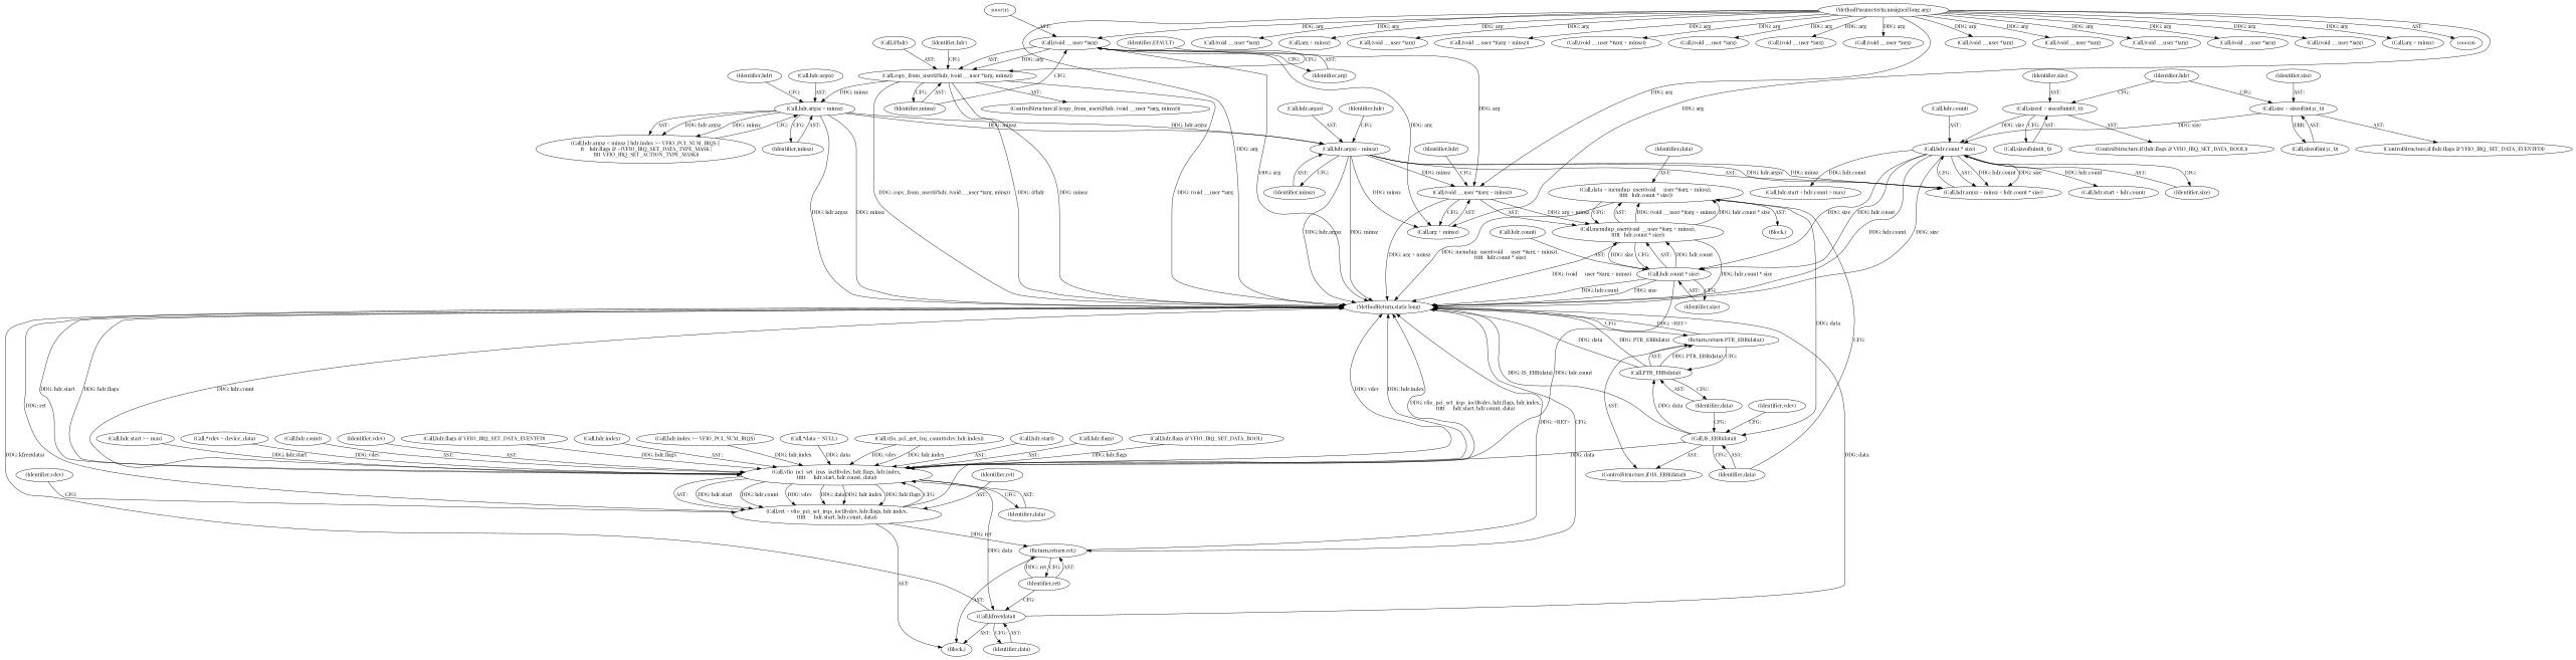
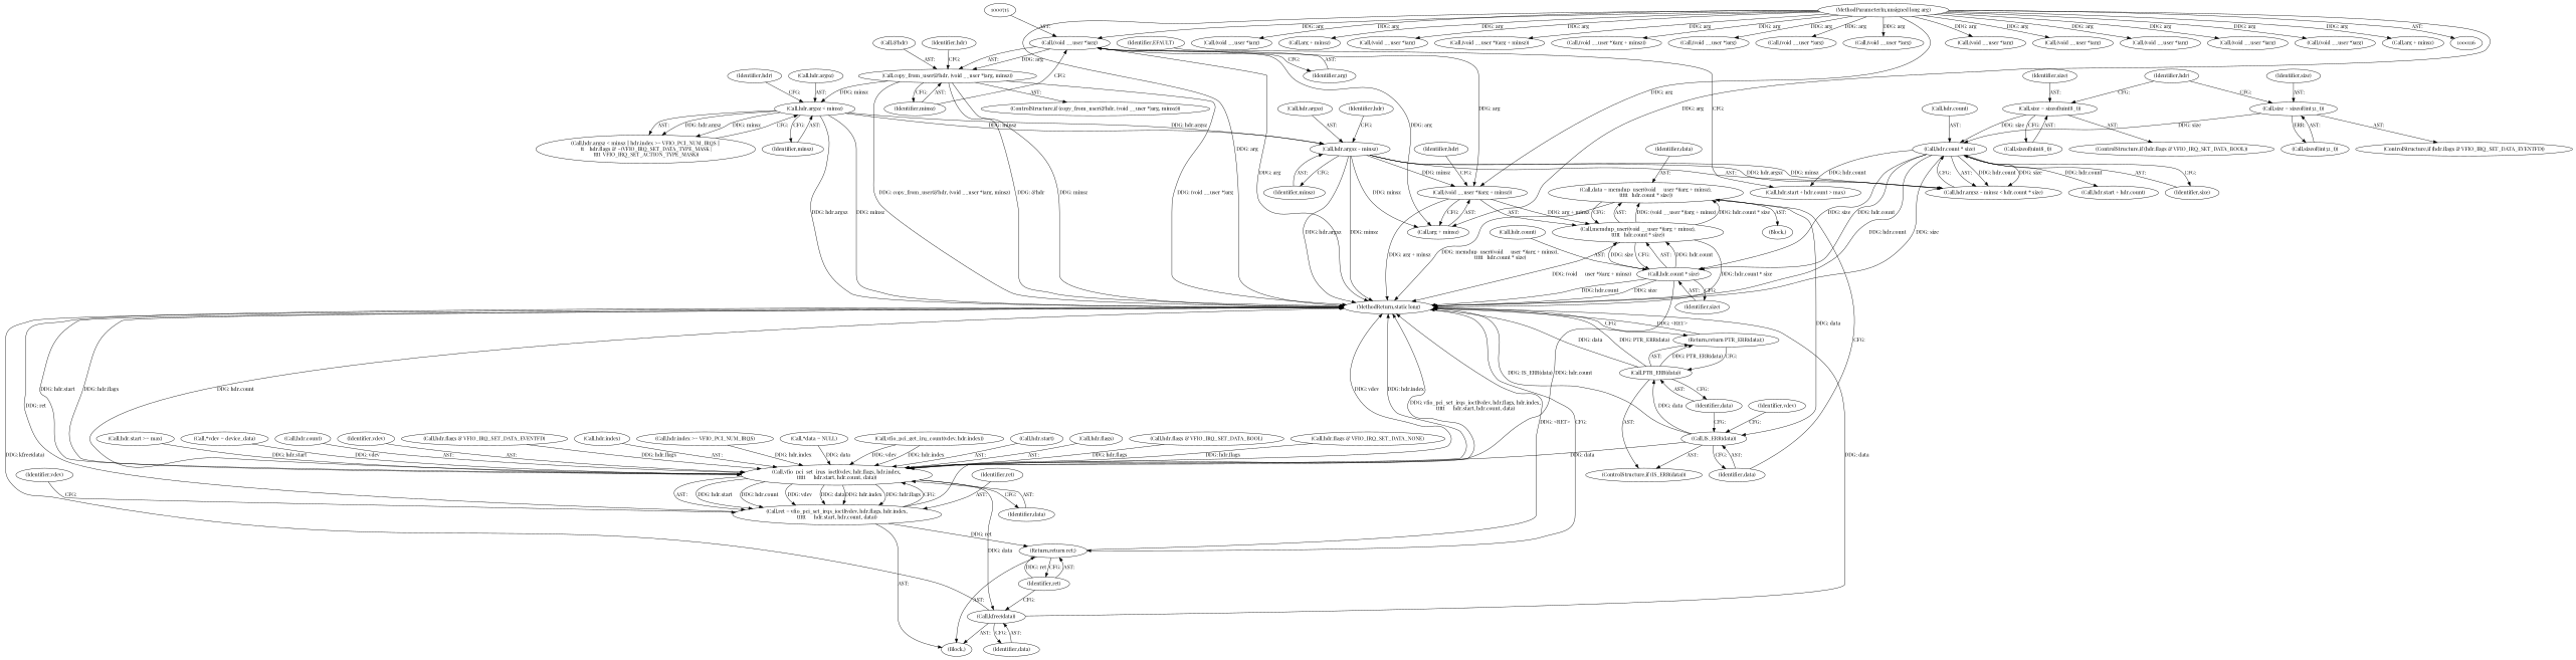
  digraph {
    fontname="Playfair Display"
    node [fontname="Playfair Display"]
    edge [fontname="Playfair Display"]
    n1 [label="(Call,data = memdup_user((void __user *)(arg + minsz),\n\t\t\t\t\t   hdr.count * size))"]
    n2 [label="(Call,memdup_user((void __user *)(arg + minsz),\n\t\t\t\t\t   hdr.count * size))"]
    n3 [label="(Call,IS_ERR(data))"]
    n4 [label="(Block,)"]
    n5 [label="(MethodReturn,static long)"]
    n6 [label="(Call,hdr.count * size)"]
    n7 [label="(Call,vfio_pci_set_irqs_ioctl(vdev, hdr.flags, hdr.index,\n\t\t\t\t\t      hdr.start, hdr.count, data))"]
    n8 [label="(Call,PTR_ERR(data))"]
    n9 [label="(ControlStructure,if (IS_ERR(data)))"]
    n10 [label="(Identifier,data)"]
    n11 [label="(Return,return PTR_ERR(data);)"]
    n12 [label="(Return,return ret;)"]
    n13 [label="(Identifier,size)"]
    n14 [label="(Call,(void __user *)(arg + minsz))"]
    n15 [label="(Call,arg + minsz)"]
    n16 [label="(Call,(void __user *)arg)"]
    n17 [label="(Call,copy_from_user(&hdr, (void __user *)arg, minsz))"]
    n18 [label="(Identifier,arg)"]
    n19 [label="(Call,hdr.argsz < minsz)"]
    n20 [label="(ControlStructure,if (copy_from_user(&hdr, (void __user *)arg, minsz)))"]
    n21 [label="(Identifier,minsz)"]
    n22 [label="(MethodParameterIn,unsigned long arg)"]
    n23 [label="(Call,(void __user *)arg)"]
    n24 [label="(Call,arg + minsz)"]
    n25 [label="(Call,(void __user *)arg)"]
    n26 [label="(Call,(void __user *)(arg + minsz))"]
    n27 [label="(Call,(void __user *)(arg + minsz))"]
    n28 [label="(Call,(void __user *)arg)"]
    n29 [label="(Call,(void __user *)arg)"]
    n30 [label="(Call,(void __user *)arg)"]
    n31 [label="(Call,(void __user *)arg)"]
    n32 [label="(Call,(void __user *)arg)"]
    n33 [label="(Call,(void __user *)arg)"]
    n34 [label="(Call,(void __user *)arg)"]
    n35 [label="(Call,(void __user *)arg)"]
    n36 [label="(Call,arg + minsz)"]
    1000116
    n38 [label="(Call,hdr.argsz - minsz)"]
    n39 [label="(Call,hdr.argsz - minsz < hdr.count * size)"]
    n40 [label="(Identifier,minsz)"]
    n41 [label="(Call,hdr.count * size)"]
    n42 [label="(Call,hdr.argsz < minsz || hdr.index >= VFIO_PCI_NUM_IRQS ||\n \t\t    hdr.flags & ~(VFIO_IRQ_SET_DATA_TYPE_MASK |\n \t\t\t\t  VFIO_IRQ_SET_ACTION_TYPE_MASK))"]
    n43 [label="(Identifier,minsz)"]
    n44 [label="(Call,ret = vfio_pci_set_irqs_ioctl(vdev, hdr.flags, hdr.index,\n\t\t\t\t\t      hdr.start, hdr.count, data))"]
    n45 [label="(Call,kfree(data))"]
    n46 [label="(Identifier,data)"]
    n47 [label="(Call,hdr.start + hdr.count)"]
    n48 [label="(Call,hdr.start + hdr.count > max)"]
    n49 [label="(Identifier,size)"]
    n50 [label="(Call,size = sizeof(int32_t))"]
    n51 [label="(Call,sizeof(int32_t))"]
    n52 [label="(ControlStructure,if (hdr.flags & VFIO_IRQ_SET_DATA_EVENTFD))"]
-   n53 [label="(Call,sizeof = sizeof(uint8_t))"]
+   n53 [label="(Call,size = sizeof(uint8_t))"]
    n54 [label="(Call,sizeof(uint8_t))"]
    n55 [label="(ControlStructure,if (hdr.flags & VFIO_IRQ_SET_DATA_BOOL))"]
    n56 [label="(Identifier,data)"]
    n57 [label="(Block,)"]
    n58 [label="(Identifier,data)"]
    n59 [label="(Identifier,ret)"]
    n60 [label="(Call,hdr.start >= max)"]
    n61 [label="(Identifier,size)"]
    n62 [label="(Call,hdr.argsz)"]
    n63 [label="(Call,*vdev = device_data)"]
    n64 [label="(Call,hdr.count)"]
    n65 [label="(Call,hdr.count)"]
    n66 [label="(Identifier,EFAULT)"]
    n67 [label="(Identifier,vdev)"]
    n68 [label="(Identifier,ret)"]
    n69 [label="(Call,hdr.flags & VFIO_IRQ_SET_DATA_EVENTFD)"]
    n70 [label="(Identifier,vdev)"]
    n71 [label="(Identifier,hdr)"]
    n72 [label="(Call,hdr.index)"]
    n73 [label="(Call,hdr.argsz)"]
    n74 [label="(Call,&hdr)"]
    n75 [label="(Identifier,hdr)"]
    n76 [label="(Call,hdr.index >= VFIO_PCI_NUM_IRQS)"]
    n77 [label="(Identifier,data)"]
    n78 [label="(Call,*data = NULL)"]
    n79 [label="(Call,vfio_pci_get_irq_count(vdev, hdr.index))"]
    n80 [label="(Identifier,hdr)"]
    n81 [label="(Identifier,hdr)"]
    n82 [label="(Identifier,vdev)"]
    n83 [label="(Call,hdr.start)"]
    n84 [label="(Call,hdr.flags)"]
    n85 [label="(Call,hdr.flags & VFIO_IRQ_SET_DATA_BOOL)"]
    n86 [label="(Identifier,size)"]
    n87 [label="(Call,hdr.count)"]
    n88 [label="(Identifier,hdr)"]
+   n89 [label="(Call,hdr.flags & VFIO_IRQ_SET_DATA_NONE)"]
    1000715
    n1 -> n2 [label="CFG: "]
    n1 -> n3 [label="DDG: data"]
    n1 -> n4 [label="AST: "]
    n1 -> n5 [label="DDG: memdup_user((void __user *)(arg + minsz),\n\t\t\t\t\t   hdr.count * size)"]
    n2 -> n1 [label="AST: "]
    n2 -> n1 [label="DDG: (void __user *)(arg + minsz)"]
    n2 -> n1 [label="DDG: hdr.count * size"]
    n2 -> n5 [label="DDG: hdr.count * size"]
    n2 -> n5 [label="DDG: (void __user *)(arg + minsz)"]
    n2 -> n6 [label="CFG: "]
    n3 -> n5 [label="DDG: IS_ERR(data)"]
    n3 -> n7 [label="DDG: data"]
    n3 -> n8 [label="DDG: data"]
    n3 -> n9 [label="AST: "]
    n3 -> n10 [label="CFG: "]
    n5 -> n11 [label="CFG: "]
    n5 -> n12 [label="CFG: "]
    n6 -> n2 [label="AST: "]
    n6 -> n2 [label="DDG: hdr.count"]
    n6 -> n2 [label="DDG: size"]
    n6 -> n5 [label="DDG: hdr.count"]
    n6 -> n5 [label="DDG: size"]
    n6 -> n7 [label="DDG: hdr.count"]
    n6 -> n13 [label="CFG: "]
    n7 -> n5 [label="DDG: hdr.index"]
    n7 -> n5 [label="DDG: hdr.start"]
    n7 -> n5 [label="DDG: hdr.flags"]
    n7 -> n5 [label="DDG: hdr.count"]
    n7 -> n5 [label="DDG: vdev"]
    n7 -> n44 [label="AST: "]
    n7 -> n44 [label="DDG: hdr.start"]
    n7 -> n44 [label="DDG: hdr.count"]
    n7 -> n44 [label="DDG: vdev"]
    n7 -> n44 [label="DDG: data"]
    n7 -> n44 [label="DDG: hdr.index"]
    n7 -> n44 [label="DDG: hdr.flags"]
    n7 -> n45 [label="DDG: data"]
    n7 -> n46 [label="CFG: "]
    n8 -> n5 [label="DDG: PTR_ERR(data)"]
    n8 -> n5 [label="DDG: data"]
    n8 -> n11 [label="AST: "]
    n8 -> n11 [label="DDG: PTR_ERR(data)"]
    n8 -> n56 [label="CFG: "]
    n10 -> n1 [label="CFG: "]
    n10 -> n3 [label="AST: "]
    n11 -> n5 [label="DDG: <RET>"]
    n11 -> n8 [label="CFG: "]
-   n11 -> n9 [label="AST: "]
+   n8 -> n9 [label="AST: "]
    n12 -> n5 [label="DDG: <RET>"]
    n12 -> n57 [label="AST: "]
    n12 -> n59 [label="CFG: "]
    n13 -> n6 [label="AST: "]
    n14 -> n2 [label="AST: "]
    n14 -> n2 [label="DDG: arg + minsz"]
    n14 -> n5 [label="DDG: arg + minsz"]
    n14 -> n15 [label="CFG: "]
    n15 -> n14 [label="AST: "]
    n16 -> n5 [label="DDG: arg"]
    n16 -> n14 [label="DDG: arg"]
    n16 -> n15 [label="DDG: arg"]
    n16 -> n17 [label="AST: "]
    n16 -> n17 [label="DDG: arg"]
    n16 -> n18 [label="CFG: "]
    n17 -> n5 [label="DDG: (void __user *)arg"]
    n17 -> n5 [label="DDG: copy_from_user(&hdr, (void __user *)arg, minsz)"]
    n17 -> n5 [label="DDG: &hdr"]
    n17 -> n5 [label="DDG: minsz"]
    n17 -> n19 [label="DDG: minsz"]
    n17 -> n20 [label="AST: "]
    n17 -> n21 [label="CFG: "]
    n18 -> n16 [label="AST: "]
    n19 -> n5 [label="DDG: hdr.argsz"]
    n19 -> n5 [label="DDG: minsz"]
    n19 -> n38 [label="DDG: hdr.argsz"]
    n19 -> n38 [label="DDG: minsz"]
    n19 -> n42 [label="AST: "]
    n19 -> n42 [label="DDG: hdr.argsz"]
    n19 -> n42 [label="DDG: minsz"]
    n19 -> n43 [label="CFG: "]
    n21 -> n16 [label="CFG: "]
    n21 -> n17 [label="AST: "]
    n22 -> n5 [label="DDG: arg"]
    n22 -> n14 [label="DDG: arg"]
    n22 -> n15 [label="DDG: arg"]
    n22 -> n16 [label="DDG: arg"]
    n22 -> n23 [label="DDG: arg"]
    n22 -> n24 [label="DDG: arg"]
    n22 -> n25 [label="DDG: arg"]
    n22 -> n26 [label="DDG: arg"]
    n22 -> n27 [label="DDG: arg"]
    n22 -> n28 [label="DDG: arg"]
    n22 -> n29 [label="DDG: arg"]
    n22 -> n30 [label="DDG: arg"]
    n22 -> n31 [label="DDG: arg"]
    n22 -> n32 [label="DDG: arg"]
    n22 -> n33 [label="DDG: arg"]
    n22 -> n34 [label="DDG: arg"]
    n22 -> n35 [label="DDG: arg"]
    n22 -> n36 [label="DDG: arg"]
    n22 -> 1000116 [label="AST: "]
    n38 -> n5 [label="DDG: hdr.argsz"]
    n38 -> n5 [label="DDG: minsz"]
    n38 -> n14 [label="DDG: minsz"]
    n38 -> n15 [label="DDG: minsz"]
    n38 -> n39 [label="AST: "]
    n38 -> n39 [label="DDG: hdr.argsz"]
    n38 -> n39 [label="DDG: minsz"]
    n38 -> n40 [label="CFG: "]
    n39 -> n41 [label="CFG: "]
    n40 -> n38 [label="AST: "]
    n41 -> n5 [label="DDG: hdr.count"]
    n41 -> n5 [label="DDG: size"]
    n41 -> n6 [label="DDG: hdr.count"]
    n41 -> n6 [label="DDG: size"]
    n41 -> n39 [label="AST: "]
    n41 -> n39 [label="DDG: hdr.count"]
    n41 -> n39 [label="DDG: size"]
    n41 -> n47 [label="DDG: hdr.count"]
    n41 -> n48 [label="DDG: hdr.count"]
    n41 -> n49 [label="CFG: "]
    n42 -> n19 [label="CFG: "]
    n43 -> n19 [label="AST: "]
    n44 -> n5 [label="DDG: ret"]
    n44 -> n5 [label="DDG: vfio_pci_set_irqs_ioctl(vdev, hdr.flags, hdr.index,\n\t\t\t\t\t      hdr.start, hdr.count, data)"]
    n44 -> n7 [label="CFG: "]
    n44 -> n12 [label="DDG: ret"]
    n44 -> n57 [label="AST: "]
    n45 -> n5 [label="DDG: data"]
    n45 -> n5 [label="DDG: kfree(data)"]
    n45 -> n57 [label="AST: "]
    n45 -> n58 [label="CFG: "]
    n46 -> n7 [label="AST: "]
    n49 -> n41 [label="AST: "]
    n50 -> n41 [label="DDG: size"]
    n50 -> n51 [label="ERR: "]
    n50 -> n52 [label="AST: "]
    n51 -> n50 [label="AST: "]
    n53 -> n41 [label="DDG: size"]
    n53 -> n54 [label="CFG: "]
    n53 -> n55 [label="AST: "]
    n54 -> n53 [label="AST: "]
    n56 -> n3 [label="CFG: "]
    n56 -> n8 [label="AST: "]
    n58 -> n45 [label="AST: "]
    n59 -> n12 [label="AST: "]
    n59 -> n12 [label="DDG: ret"]
    n59 -> n45 [label="CFG: "]
    n60 -> n7 [label="DDG: hdr.start"]
    n61 -> n53 [label="AST: "]
    n62 -> n19 [label="AST: "]
    n63 -> n7 [label="DDG: vdev"]
    n64 -> n41 [label="AST: "]
    n65 -> n7 [label="AST: "]
-   n66 -> n17 [label="CFG: "]
+   n66 -> n48 [label="CFG: "]
    n67 -> n7 [label="AST: "]
    n68 -> n44 [label="AST: "]
    n69 -> n7 [label="DDG: hdr.flags"]
    n70 -> n44 [label="CFG: "]
    n71 -> n14 [label="CFG: "]
    n72 -> n7 [label="AST: "]
    n73 -> n38 [label="AST: "]
    n74 -> n17 [label="AST: "]
    n75 -> n50 [label="CFG: "]
    n75 -> n53 [label="CFG: "]
    n76 -> n7 [label="DDG: hdr.index"]
    n77 -> n1 [label="AST: "]
    n78 -> n7 [label="DDG: data"]
    n79 -> n7 [label="DDG: vdev"]
    n79 -> n7 [label="DDG: hdr.index"]
    n80 -> n38 [label="CFG: "]
    n81 -> n19 [label="CFG: "]
    n82 -> n3 [label="CFG: "]
    n83 -> n7 [label="AST: "]
    n84 -> n7 [label="AST: "]
    n85 -> n7 [label="DDG: hdr.flags"]
    n86 -> n50 [label="AST: "]
    n87 -> n6 [label="AST: "]
    n88 -> n17 [label="CFG: "]
+   n89 -> n7 [label="DDG: hdr.flags"]
    1000715 -> n16 [label="AST: "]
  }
